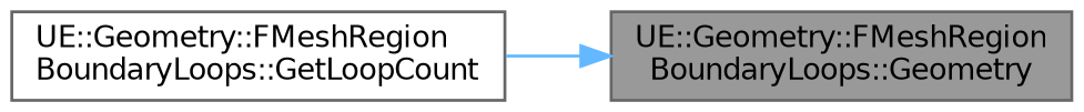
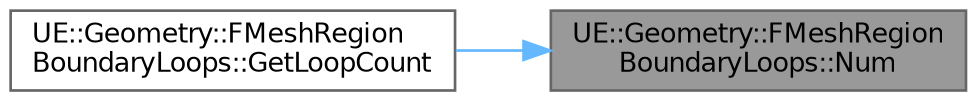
  digraph {
    rankdir=RL
    node [fontname=Helvetica fontsize=10 shape=box style=filled]
-   n1 [color=gray40 fillcolor=grey60 fontcolor=black height=0.2 label="UE::Geometry::FMeshRegion\lBoundaryLoops::Geometry" width=0.4]
+   n1 [color=gray40 fillcolor=grey60 fontcolor=black height=0.2 label="UE::Geometry::FMeshRegion\lBoundaryLoops::Num" width=0.4]
    n2 [color=grey40 fillcolor=white height=0.2 label="UE::Geometry::FMeshRegion\lBoundaryLoops::GetLoopCount" width=0.4]
    n1 -> n2 [color=steelblue1 dir=back fontname=Helvetica fontsize=10 labelfontname=Helvetica labelfontsize=10 style=solid]
  }
